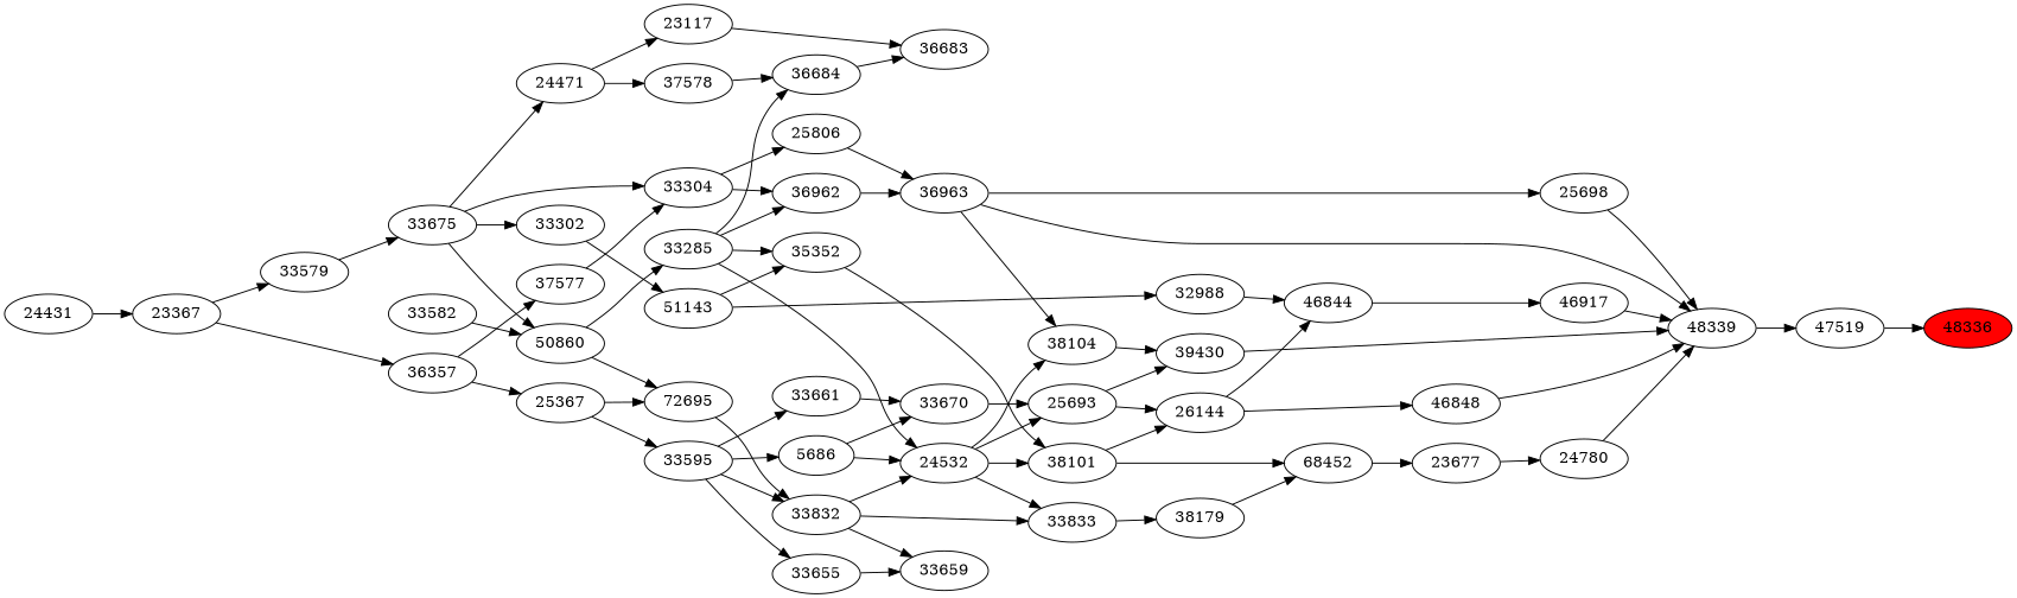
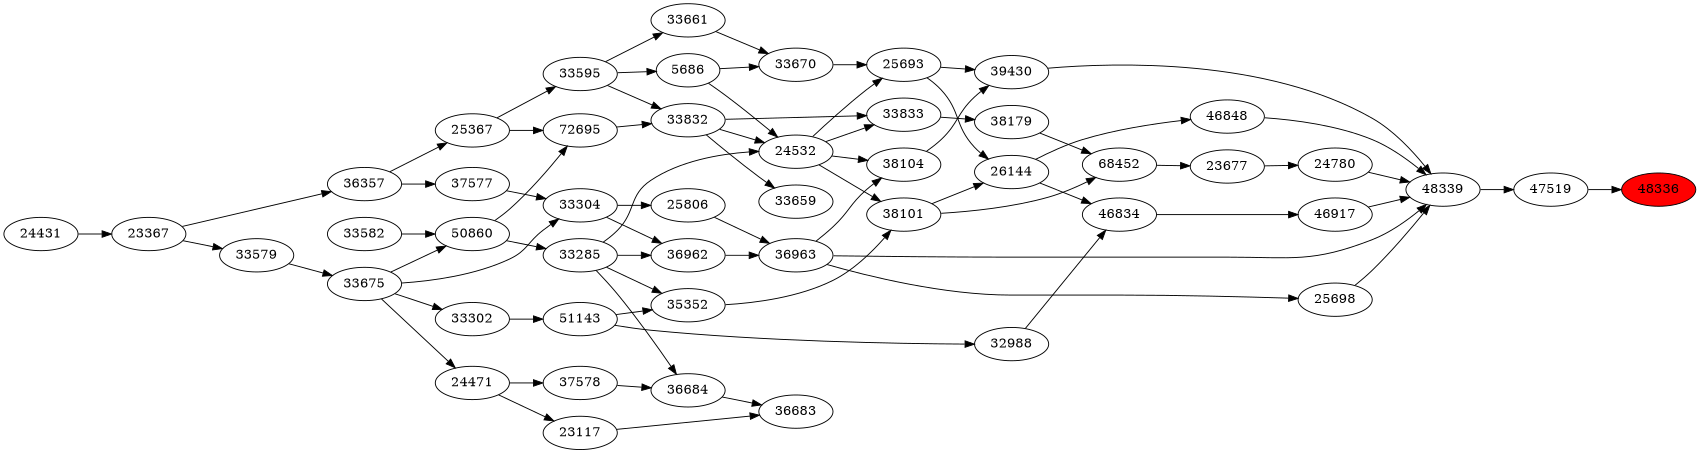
  strict digraph {
    rankdir=LR
    n1 [fillcolor=red label=48336 style=filled]
    n2 [label=47519]
    n3 [label=48339]
    n4 [label=25698]
    n5 [label=46917]
    n6 [label=24780]
    n7 [label=46848]
    n8 [label=36683]
    n9 [label=39430]
    n10 [label=36963]
    n11 [label=38104]
-   n12 [label=46844]
+   n12 [label=46834]
    n13 [label=23677]
    n14 [label=26144]
    n15 [label=36684]
    n16 [label=23117]
    n17 [label=25693]
    n18 [label=36962]
    n19 [label=25806]
    n20 [label=32988]
    n21 [label=68452]
    n22 [label=38101]
    n23 [label=33285]
    n24 [label=24532]
    n25 [label=35352]
    n26 [label=33833]
    n27 [label=37578]
    n28 [label=24471]
    n29 [label=38179]
    n30 [label=33670]
    n31 [label=33304]
    n32 [label=51143]
    n33 [label=50860]
    n34 [label=72695]
    n35 [label=33832]
    n36 [label=37577]
    n37 [label=33675]
    n38 [label=33302]
    n39 [label=33582]
    n40 [label=5686]
    n41 [label=33659]
    n42 [label=33661]
    n43 [label=36357]
    n44 [label=25367]
    n45 [label=33595]
    n46 [label=33579]
-   n47 [label=33655]
    n48 [label=23367]
    n49 [label=24431]
    n2 -> n1
    n3 -> n2
    n4 -> n3
    n5 -> n3
    n6 -> n3
    n7 -> n3
    n9 -> n3
    n10 -> n3
    n10 -> n4
    n10 -> n11
    n11 -> n9
    n12 -> n5
    n13 -> n6
    n14 -> n7
    n14 -> n12
    n15 -> n8
    n16 -> n8
    n17 -> n9
    n17 -> n14
    n18 -> n10
    n19 -> n10
    n20 -> n12
    n21 -> n13
    n22 -> n14
    n22 -> n21
    n23 -> n15
    n23 -> n18
    n23 -> n24
    n23 -> n25
    n24 -> n11
    n24 -> n17
    n24 -> n22
    n24 -> n26
    n25 -> n22
    n26 -> n29
    n27 -> n15
    n28 -> n16
    n28 -> n27
    n29 -> n21
    n30 -> n17
    n31 -> n18
    n31 -> n19
    n32 -> n20
    n32 -> n25
    n33 -> n23
    n33 -> n34
    n34 -> n35
    n35 -> n24
    n35 -> n26
    n35 -> n41
    n36 -> n31
    n37 -> n28
    n37 -> n31
    n37 -> n33
    n37 -> n38
    n38 -> n32
    n39 -> n33
    n40 -> n24
    n40 -> n30
    n42 -> n30
    n43 -> n36
    n43 -> n44
    n44 -> n34
    n44 -> n45
    n45 -> n35
    n45 -> n40
    n45 -> n42
-   n45 -> n47
    n46 -> n37
-   n47 -> n41
    n48 -> n43
    n48 -> n46
    n49 -> n48
  }
